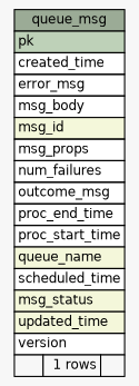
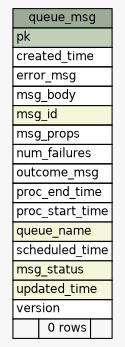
  digraph {
    bgcolor="#f7f7f7"
    fontname=Helvetica
    fontsize=11
    nodesep=0.18
    rankdir=RL
    ranksep=0.46
-   n1 [fontname=Helvetica fontsize=11 label=<     <TABLE BORDER="0" CELLBORDER="1" CELLSPACING="0" BGCOLOR="#ffffff">       <TR><TD COLSPAN="3" BGCOLOR="#9bab96" ALIGN="CENTER">queue_msg</TD></TR>       <TR><TD PORT="pk" COLSPAN="3" BGCOLOR="#bed1b8" ALIGN="LEFT">pk</TD></TR>       <TR><TD PORT="created_time" COLSPAN="3" ALIGN="LEFT">created_time</TD></TR>       <TR><TD PORT="error_msg" COLSPAN="3" ALIGN="LEFT">error_msg</TD></TR>       <TR><TD PORT="msg_body" COLSPAN="3" ALIGN="LEFT">msg_body</TD></TR>       <TR><TD PORT="msg_id" COLSPAN="3" BGCOLOR="#f4f7da" ALIGN="LEFT">msg_id</TD></TR>       <TR><TD PORT="msg_props" COLSPAN="3" ALIGN="LEFT">msg_props</TD></TR>       <TR><TD PORT="num_failures" COLSPAN="3" ALIGN="LEFT">num_failures</TD></TR>       <TR><TD PORT="outcome_msg" COLSPAN="3" ALIGN="LEFT">outcome_msg</TD></TR>       <TR><TD PORT="proc_end_time" COLSPAN="3" ALIGN="LEFT">proc_end_time</TD></TR>       <TR><TD PORT="proc_start_time" COLSPAN="3" ALIGN="LEFT">proc_start_time</TD></TR>       <TR><TD PORT="queue_name" COLSPAN="3" BGCOLOR="#f4f7da" ALIGN="LEFT">queue_name</TD></TR>       <TR><TD PORT="scheduled_time" COLSPAN="3" ALIGN="LEFT">scheduled_time</TD></TR>       <TR><TD PORT="msg_status" COLSPAN="3" BGCOLOR="#f4f7da" ALIGN="LEFT">msg_status</TD></TR>       <TR><TD PORT="updated_time" COLSPAN="3" BGCOLOR="#f4f7da" ALIGN="LEFT">updated_time</TD></TR>       <TR><TD PORT="version" COLSPAN="3" ALIGN="LEFT">version</TD></TR>       <TR><TD ALIGN="LEFT" BGCOLOR="#f7f7f7">  </TD><TD ALIGN="RIGHT" BGCOLOR="#f7f7f7">1 rows</TD><TD ALIGN="RIGHT" BGCOLOR="#f7f7f7">  </TD></TR>     </TABLE>> shape=plaintext]
+   n1 [fontname=Helvetica fontsize=11 label=<     <TABLE BORDER="0" CELLBORDER="1" CELLSPACING="0" BGCOLOR="#ffffff">       <TR><TD COLSPAN="3" BGCOLOR="#9bab96" ALIGN="CENTER">queue_msg</TD></TR>       <TR><TD PORT="pk" COLSPAN="3" BGCOLOR="#bed1b8" ALIGN="LEFT">pk</TD></TR>       <TR><TD PORT="created_time" COLSPAN="3" ALIGN="LEFT">created_time</TD></TR>       <TR><TD PORT="error_msg" COLSPAN="3" ALIGN="LEFT">error_msg</TD></TR>       <TR><TD PORT="msg_body" COLSPAN="3" ALIGN="LEFT">msg_body</TD></TR>       <TR><TD PORT="msg_id" COLSPAN="3" BGCOLOR="#f4f7da" ALIGN="LEFT">msg_id</TD></TR>       <TR><TD PORT="msg_props" COLSPAN="3" ALIGN="LEFT">msg_props</TD></TR>       <TR><TD PORT="num_failures" COLSPAN="3" ALIGN="LEFT">num_failures</TD></TR>       <TR><TD PORT="outcome_msg" COLSPAN="3" ALIGN="LEFT">outcome_msg</TD></TR>       <TR><TD PORT="proc_end_time" COLSPAN="3" ALIGN="LEFT">proc_end_time</TD></TR>       <TR><TD PORT="proc_start_time" COLSPAN="3" ALIGN="LEFT">proc_start_time</TD></TR>       <TR><TD PORT="queue_name" COLSPAN="3" BGCOLOR="#f4f7da" ALIGN="LEFT">queue_name</TD></TR>       <TR><TD PORT="scheduled_time" COLSPAN="3" ALIGN="LEFT">scheduled_time</TD></TR>       <TR><TD PORT="msg_status" COLSPAN="3" BGCOLOR="#f4f7da" ALIGN="LEFT">msg_status</TD></TR>       <TR><TD PORT="updated_time" COLSPAN="3" BGCOLOR="#f4f7da" ALIGN="LEFT">updated_time</TD></TR>       <TR><TD PORT="version" COLSPAN="3" ALIGN="LEFT">version</TD></TR>       <TR><TD ALIGN="LEFT" BGCOLOR="#f7f7f7">  </TD><TD ALIGN="RIGHT" BGCOLOR="#f7f7f7">0 rows</TD><TD ALIGN="RIGHT" BGCOLOR="#f7f7f7">  </TD></TR>     </TABLE>> shape=plaintext]
  }
